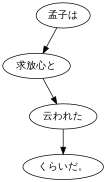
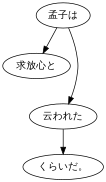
  digraph {
    n1 [label="孟子は"]
    n2 [label="求放心と"]
    n3 [label="くらいだ。"]
    n4 [label="云われた"]
    n1 -> n2
-   n2 -> n4
+   n1 -> n4
    n4 -> n3
  }
